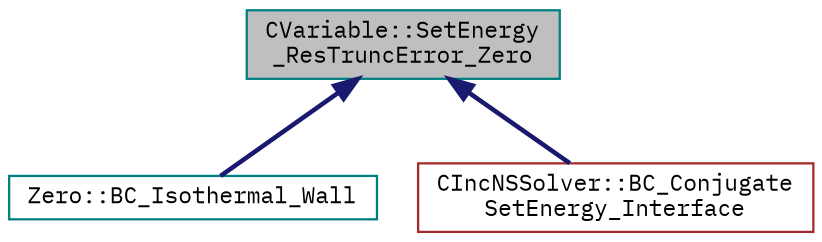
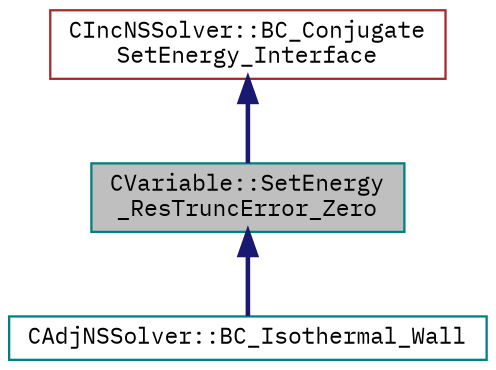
  digraph {
    fontname="IBM Plex Mono"
    rankdir=TB
    node [color=teal fillcolor=white fontname="IBM Plex Mono" fontsize=10 shape=record style=filled]
    edge [color=midnightblue dir=back fontname="IBM Plex Mono" fontsize=10 labelfontname=Helvetica labelfontsize=10 style=bold]
    n1 [fillcolor=grey75 fontcolor=black height=0.2 label="CVariable::SetEnergy\l_ResTruncError_Zero" width=0.4]
-   n2 [height=0.2 label="Zero::BC_Isothermal_Wall" width=0.4]
+   n2 [height=0.2 label="CAdjNSSolver::BC_Isothermal_Wall" width=0.4]
    n3 [color=brown height=0.2 label="CIncNSSolver::BC_Conjugate\lSetEnergy_Interface" width=0.4]
    n1 -> n2
-   n1 -> n3
+   n3 -> n1
  }
